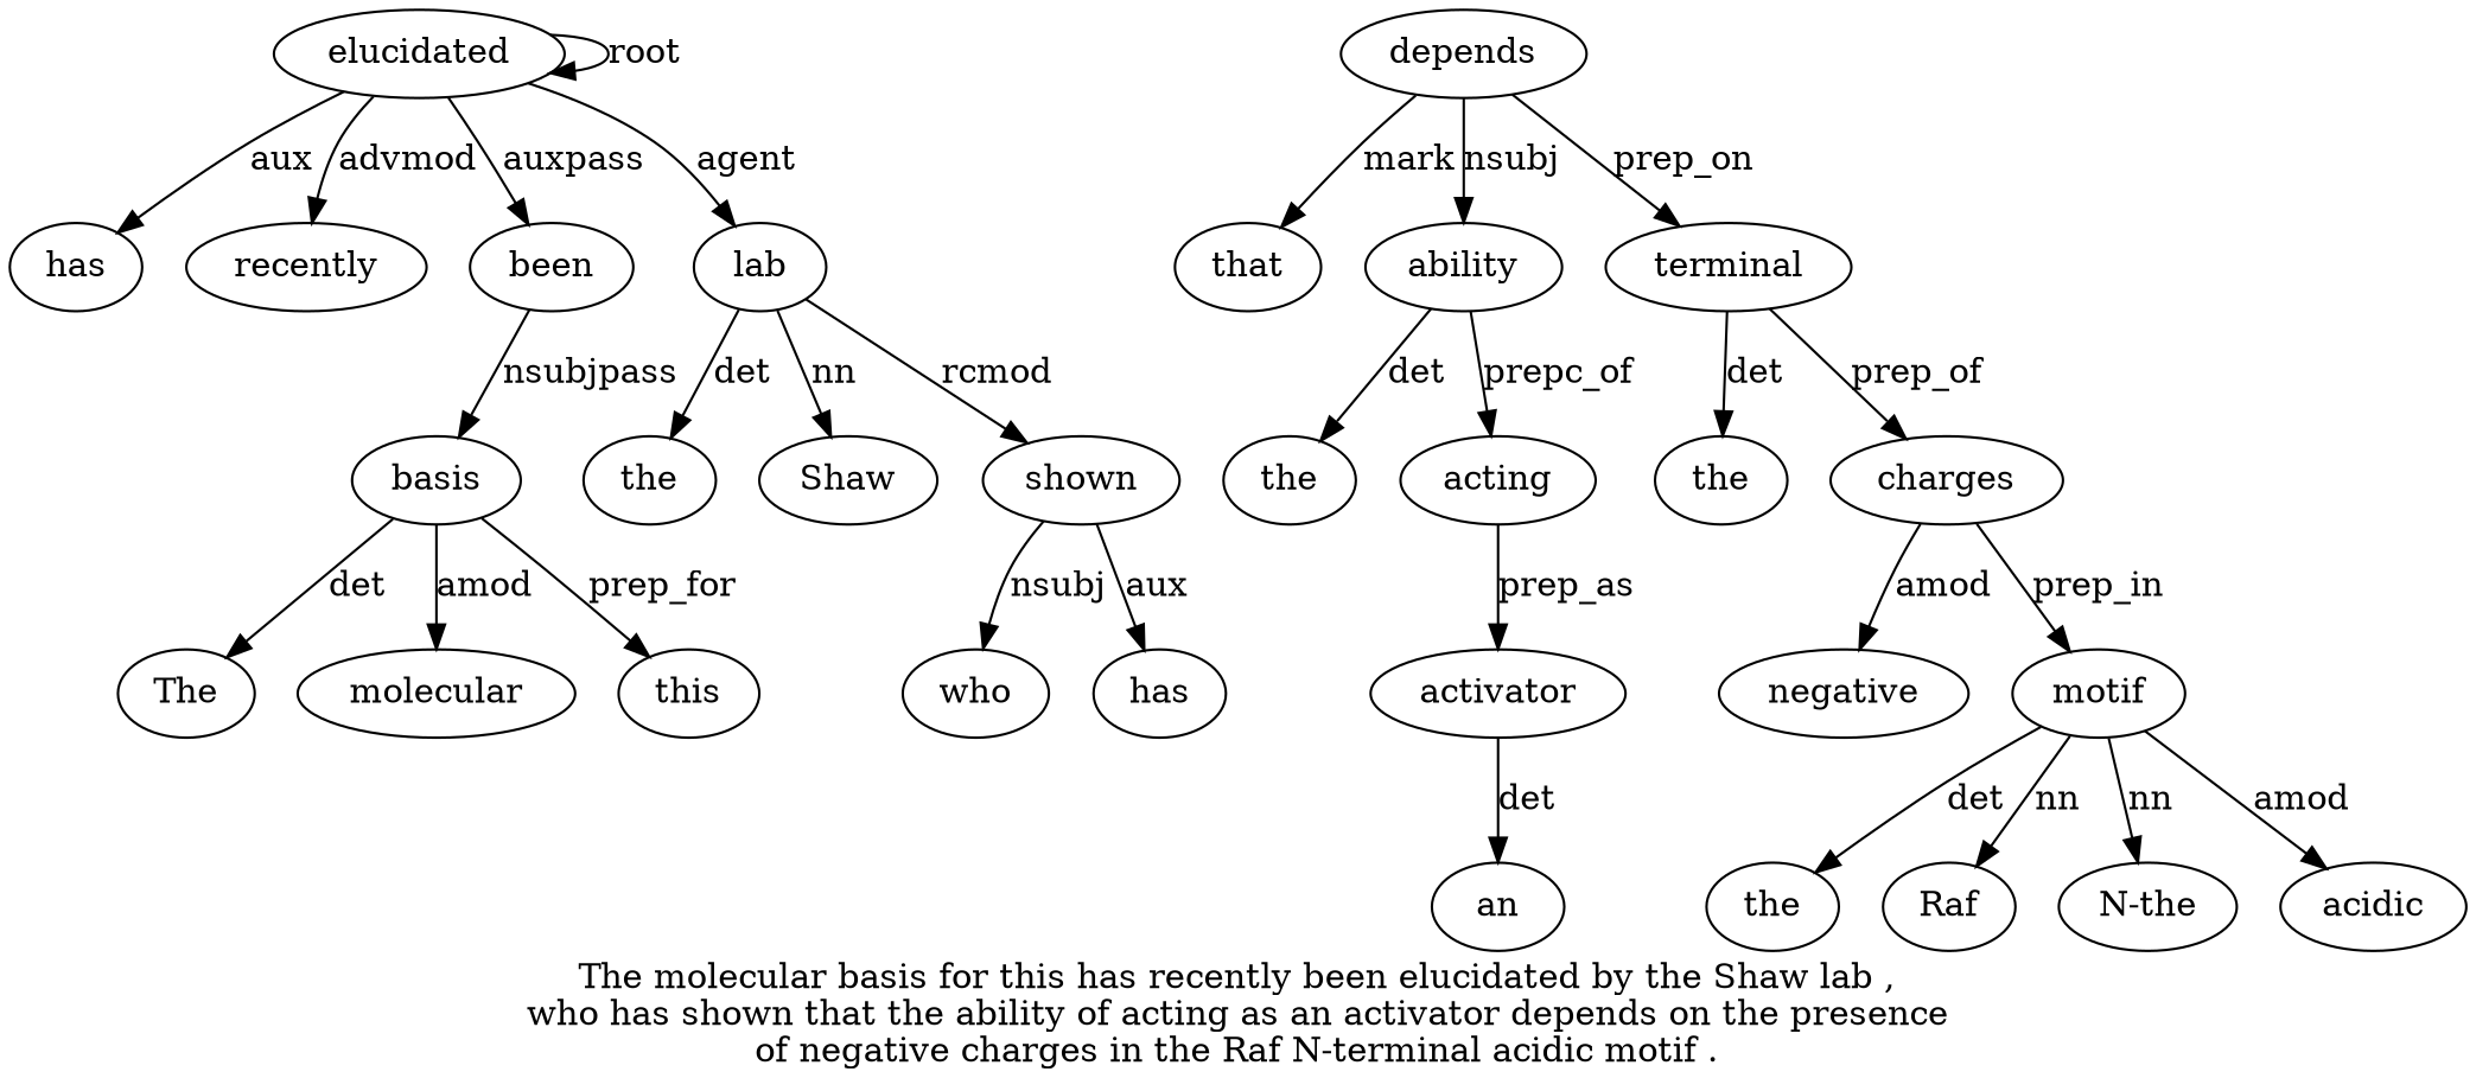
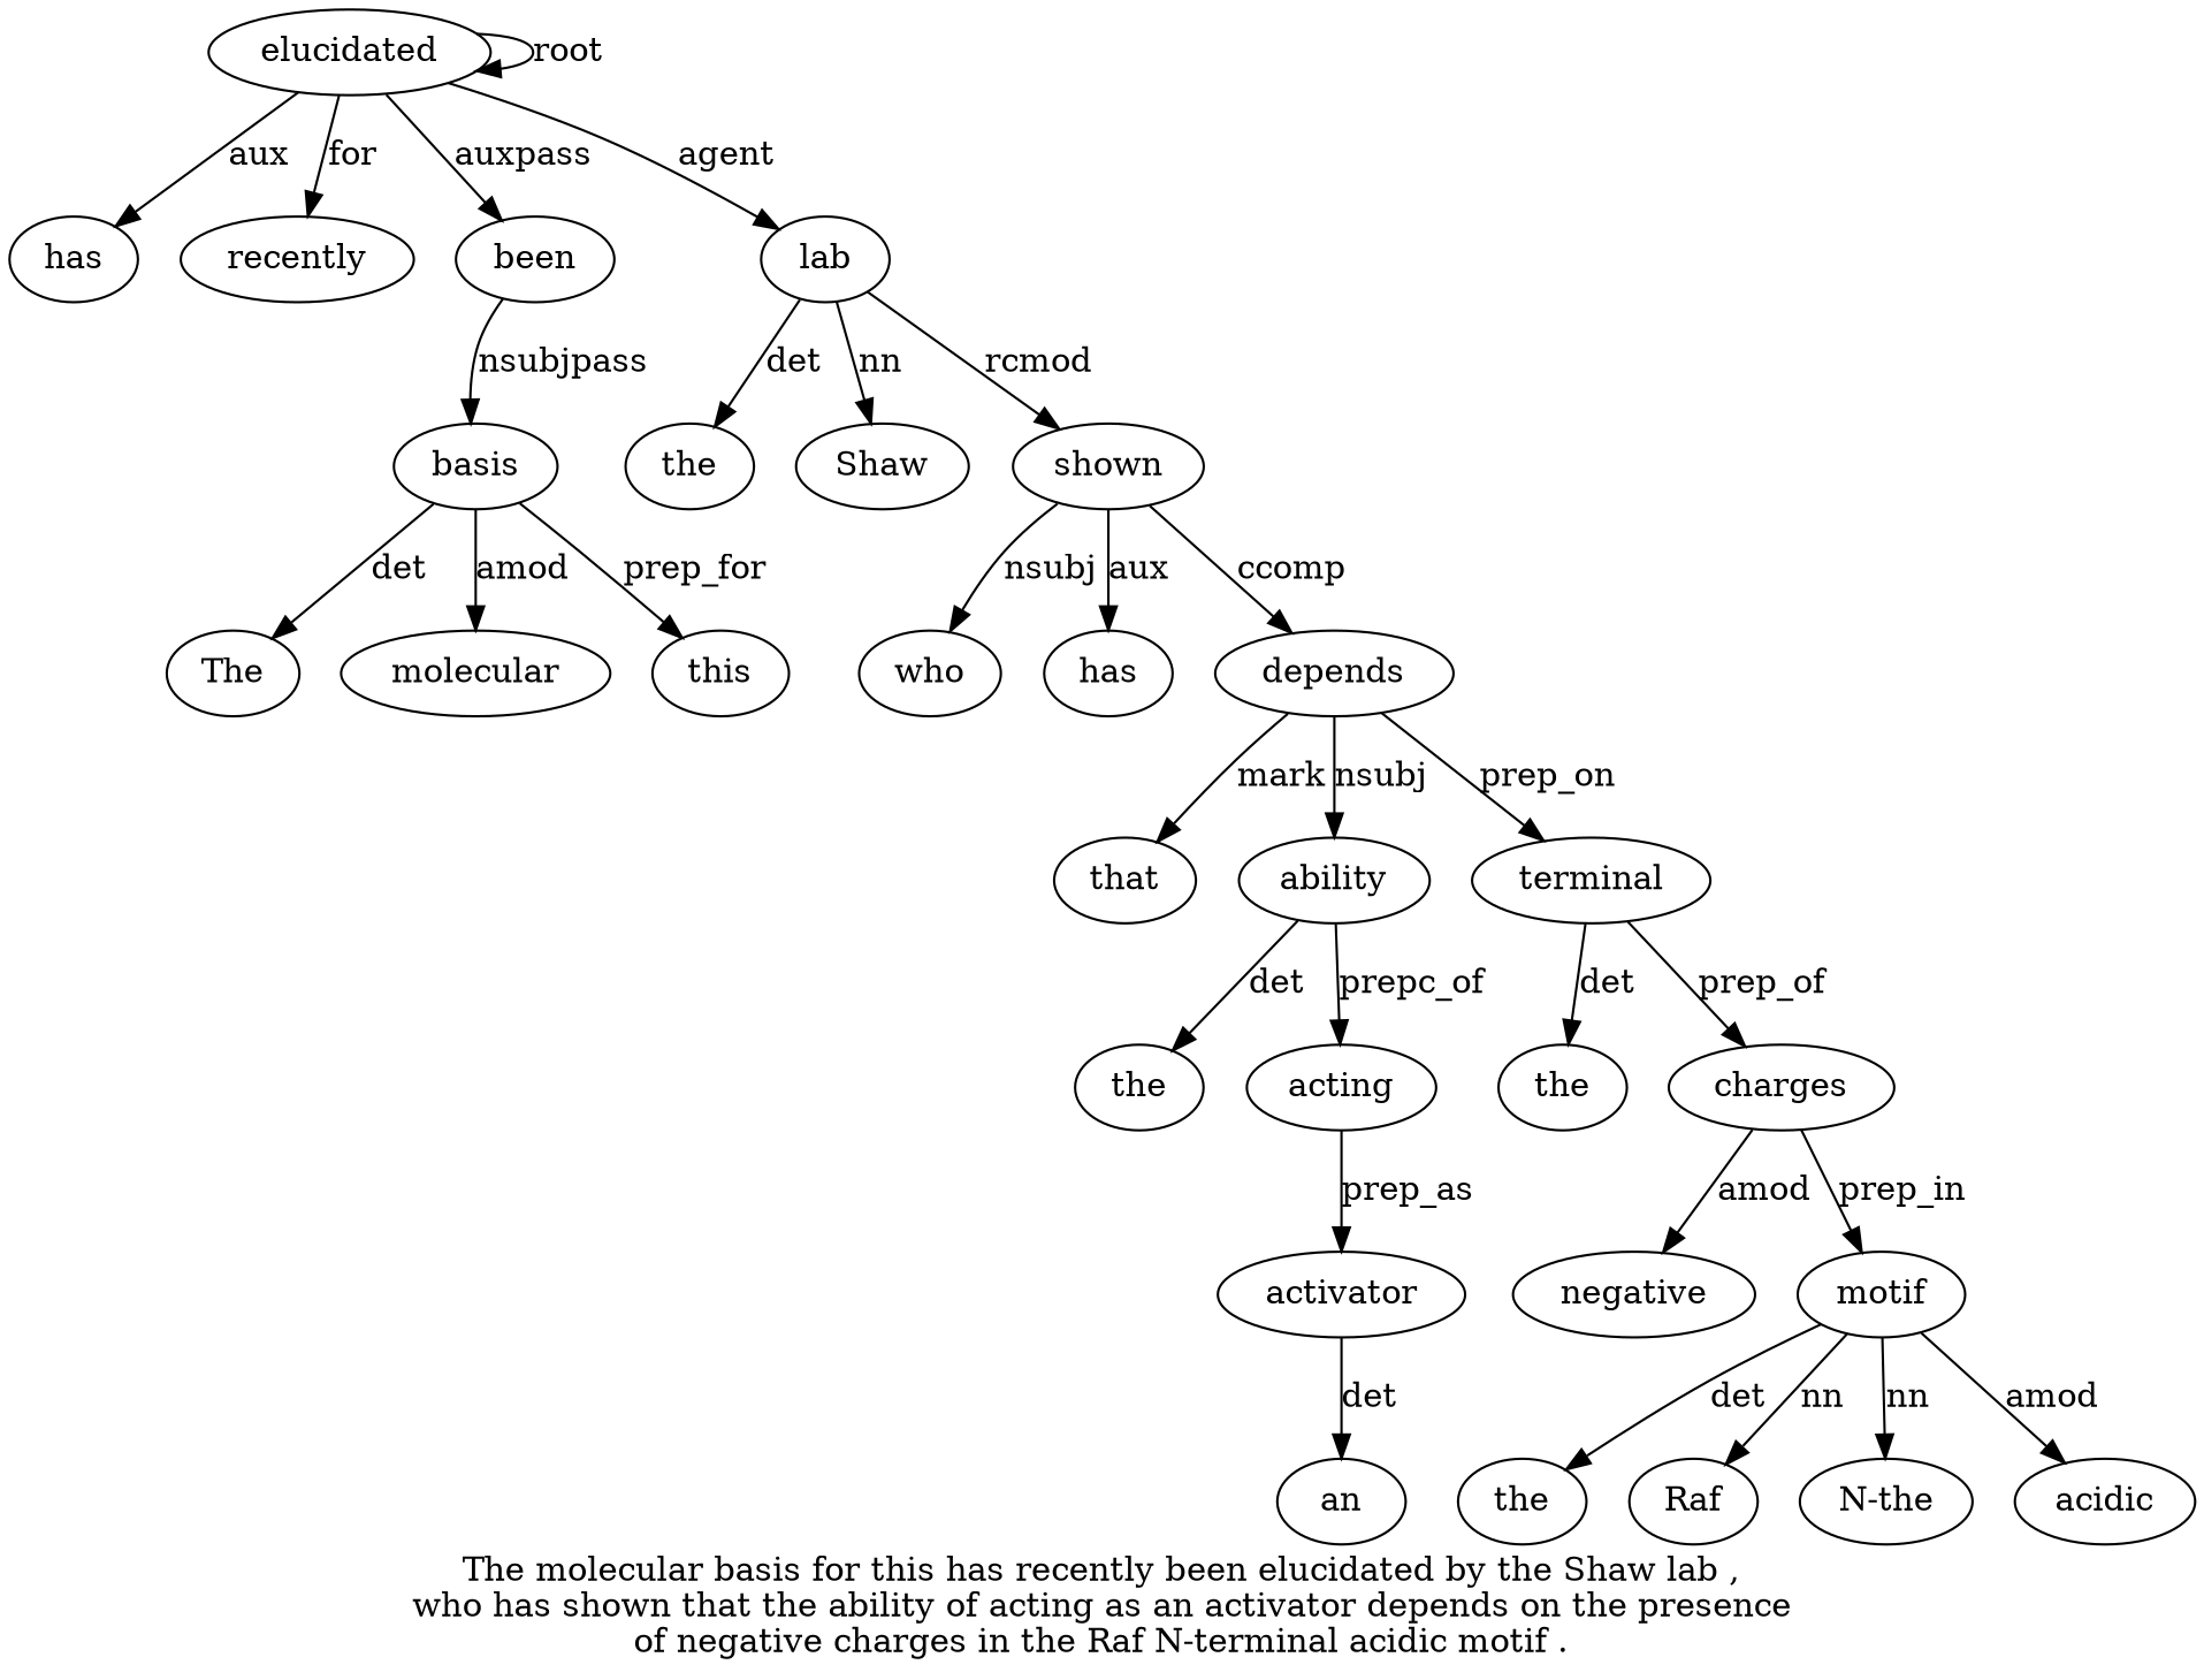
  digraph {
    label="The molecular basis for this has recently been elucidated by the Shaw lab ,\nwho has shown that the ability of acting as an activator depends on the presence\nof negative charges in the Raf N-terminal acidic motif ."
    node [fillcolor=white style=filled]
    n1 [label=basis]
    n2 [label=The]
    n3 [label=molecular]
    n4 [label=this]
    n5 [label=elucidated]
    n6 [label=has]
    n7 [label=recently]
    n8 [label=been]
    n9 [label=lab]
    n10 [label=the]
    n11 [label=Shaw]
    n12 [label=shown]
    n13 [label=who]
    n14 [label=has]
    n15 [label=depends]
    n16 [label=that]
    n17 [label=ability]
    n18 [label=terminal]
    n19 [label=the]
    n20 [label=acting]
    n21 [label=the]
    n22 [label=charges]
    n23 [label=activator]
    n24 [label=an]
    n25 [label=negative]
    n26 [label=motif]
    n27 [label=the]
    n28 [label=Raf]
    n29 [label="N-the"]
    n30 [label=acidic]
    n1 -> n2 [label=det]
    n1 -> n3 [label=amod]
    n1 -> n4 [label=prep_for]
    n5 -> n5 [label=root]
    n5 -> n6 [label=aux]
-   n5 -> n7 [label=advmod]
+   n5 -> n7 [label=for]
    n5 -> n8 [label=auxpass]
    n5 -> n9 [label=agent]
    n8 -> n1 [label=nsubjpass]
    n9 -> n10 [label=det]
    n9 -> n11 [label=nn]
    n9 -> n12 [label=rcmod]
    n12 -> n13 [label=nsubj]
    n12 -> n14 [label=aux]
+   n12 -> n15 [label=ccomp]
    n15 -> n16 [label=mark]
    n15 -> n17 [label=nsubj]
    n15 -> n18 [label=prep_on]
    n17 -> n19 [label=det]
    n17 -> n20 [label=prepc_of]
    n18 -> n21 [label=det]
    n18 -> n22 [label=prep_of]
    n20 -> n23 [label=prep_as]
    n22 -> n25 [label=amod]
    n22 -> n26 [label=prep_in]
    n23 -> n24 [label=det]
    n26 -> n27 [label=det]
    n26 -> n28 [label=nn]
    n26 -> n29 [label=nn]
    n26 -> n30 [label=amod]
  }
